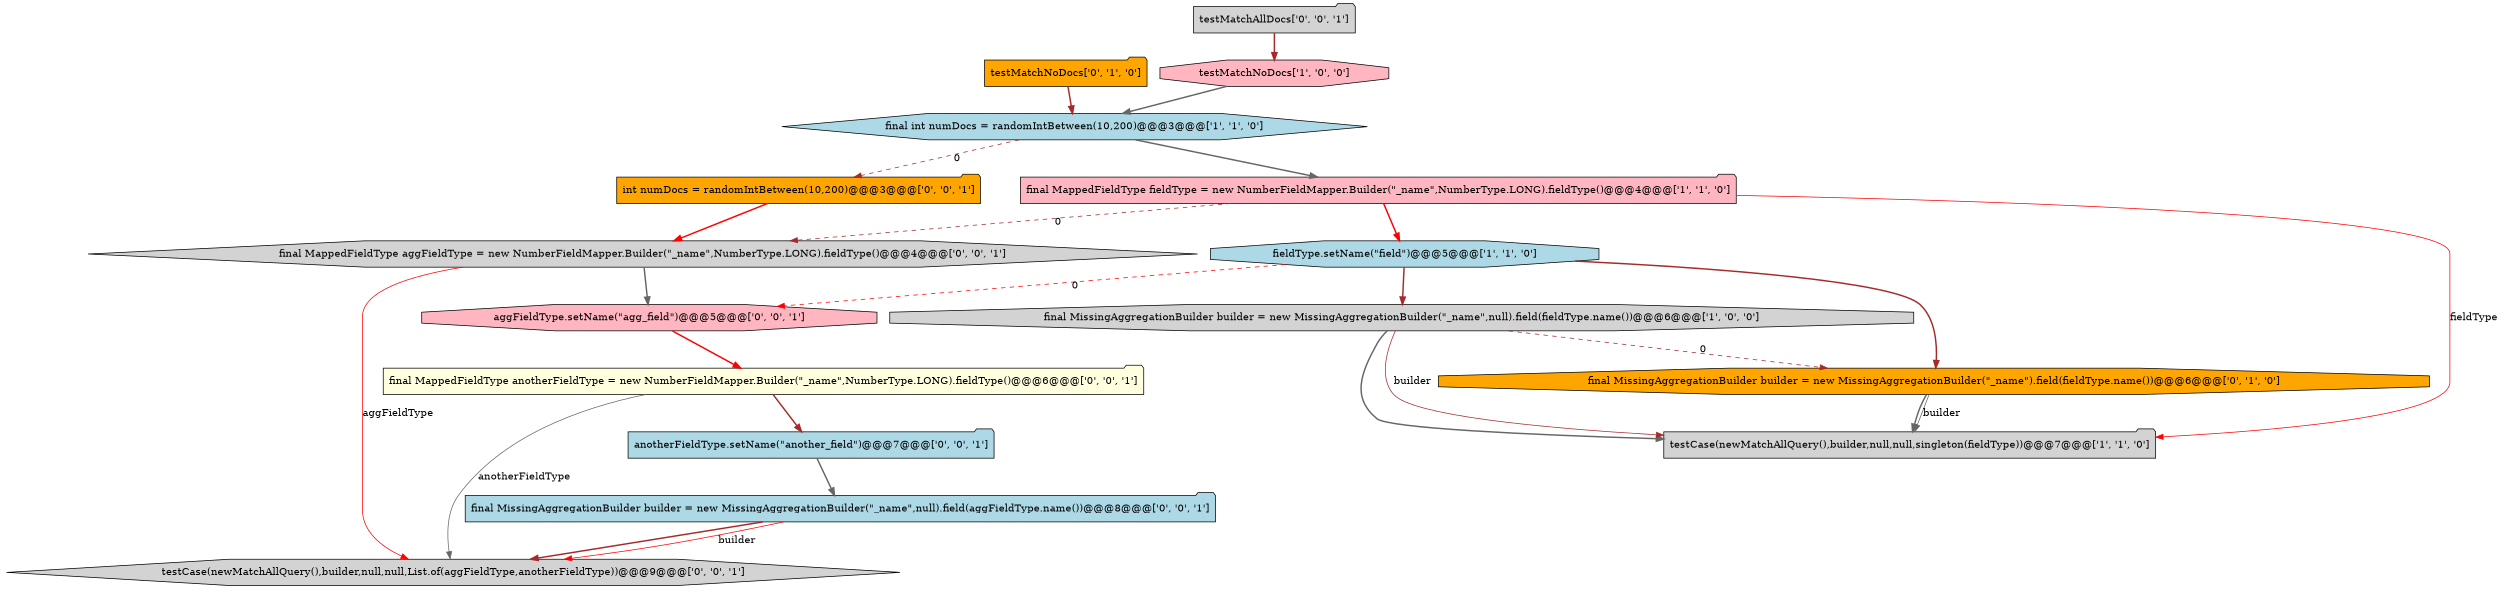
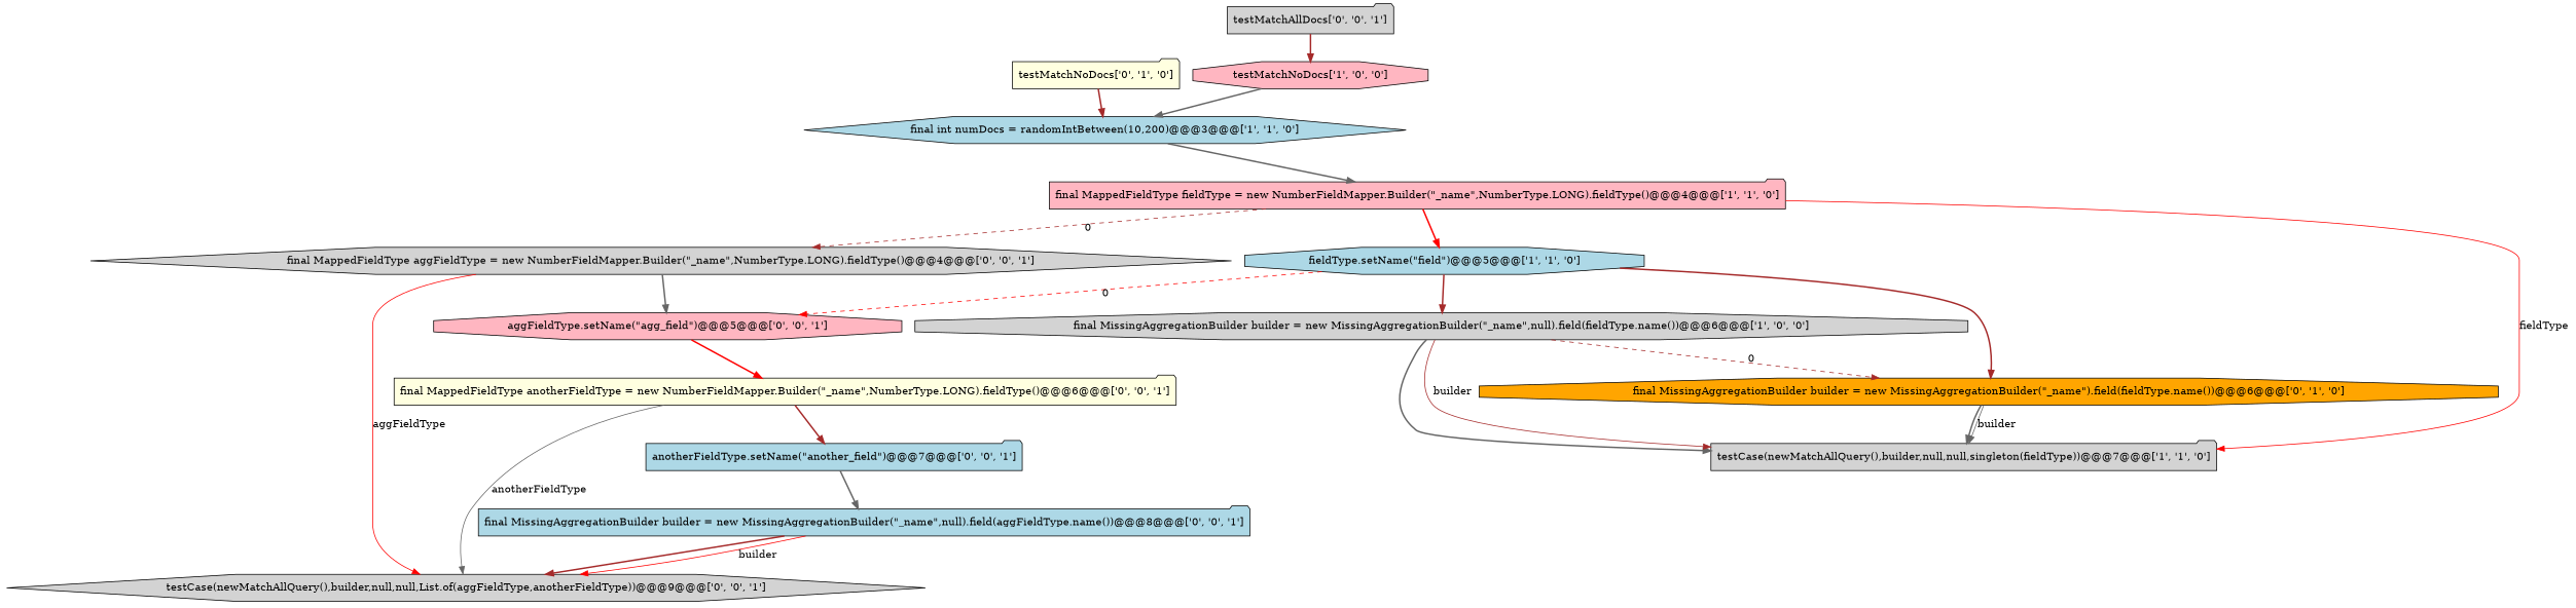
  digraph {
    node [fillcolor=lightgrey shape=folder style=filled]
    edge [color=brown style=bold]
    n1 [fillcolor=lightpink label="testMatchNoDocs['1', '0', '0']" shape=octagon]
    n2 [fillcolor=lightblue label="final int numDocs = randomIntBetween(10,200)@@@3@@@['1', '1', '0']" shape=hexagon]
-   n3 [fillcolor=orange label="int numDocs = randomIntBetween(10,200)@@@3@@@['0', '0', '1']"]
    n4 [fillcolor=lightpink label="final MappedFieldType fieldType = new NumberFieldMapper.Builder(\"_name\",NumberType.LONG).fieldType()@@@4@@@['1', '1', '0']"]
    n5 [fillcolor=lightblue label="final MissingAggregationBuilder builder = new MissingAggregationBuilder(\"_name\",null).field(aggFieldType.name())@@@8@@@['0', '0', '1']"]
    n6 [label="testCase(newMatchAllQuery(),builder,null,null,List.of(aggFieldType,anotherFieldType))@@@9@@@['0', '0', '1']" shape=hexagon]
    n7 [label="final MappedFieldType aggFieldType = new NumberFieldMapper.Builder(\"_name\",NumberType.LONG).fieldType()@@@4@@@['0', '0', '1']" shape=hexagon]
    n8 [fillcolor=lightblue label="fieldType.setName(\"field\")@@@5@@@['1', '1', '0']" shape=octagon]
    n9 [label="testCase(newMatchAllQuery(),builder,null,null,singleton(fieldType))@@@7@@@['1', '1', '0']"]
    n10 [fillcolor=lightpink label="aggFieldType.setName(\"agg_field\")@@@5@@@['0', '0', '1']" shape=octagon]
    n11 [label="final MissingAggregationBuilder builder = new MissingAggregationBuilder(\"_name\",null).field(fieldType.name())@@@6@@@['1', '0', '0']" shape=octagon]
    n12 [fillcolor=orange label="final MissingAggregationBuilder builder = new MissingAggregationBuilder(\"_name\").field(fieldType.name())@@@6@@@['0', '1', '0']" shape=octagon]
    n13 [fillcolor=lightyellow label="final MappedFieldType anotherFieldType = new NumberFieldMapper.Builder(\"_name\",NumberType.LONG).fieldType()@@@6@@@['0', '0', '1']"]
    n14 [fillcolor=lightblue label="anotherFieldType.setName(\"another_field\")@@@7@@@['0', '0', '1']"]
    n15 [label="testMatchAllDocs['0', '0', '1']"]
-   n16 [fillcolor=orange label="testMatchNoDocs['0', '1', '0']"]
+   n16 [fillcolor=lightyellow label="testMatchNoDocs['0', '1', '0']"]
    n1 -> n2 [color=gray40]
-   n2 -> n3 [label=0 style=dashed]
    n2 -> n4 [color=gray40]
-   n3 -> n7 [color=red]
    n4 -> n7 [label=0 style=dashed]
    n4 -> n8 [color=red]
    n4 -> n9 [color=red label=fieldType style=solid]
    n5 -> n6
    n5 -> n6 [color=red label=builder style=solid]
    n7 -> n6 [color=red label=aggFieldType style=solid]
    n7 -> n10 [color=gray40]
    n8 -> n10 [color=red label=0 style=dashed]
    n8 -> n11
    n8 -> n12
    n10 -> n13 [color=red]
    n11 -> n9 [color=gray40]
    n11 -> n9 [label=builder style=solid]
    n11 -> n12 [label=0 style=dashed]
    n12 -> n9 [color=gray40]
    n12 -> n9 [color=gray40 label=builder style=solid]
    n13 -> n6 [color=gray40 label=anotherFieldType style=solid]
    n13 -> n14
    n14 -> n5 [color=gray40]
    n15 -> n1
    n16 -> n2
  }
